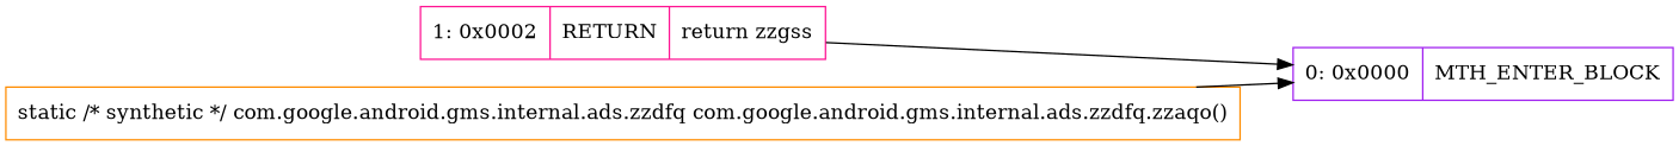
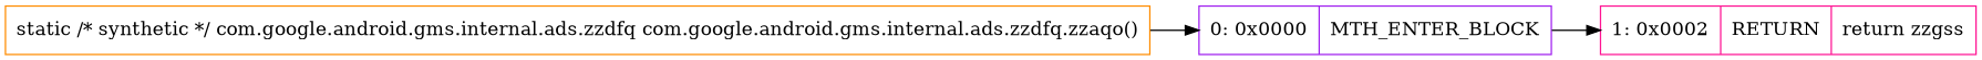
  digraph {
    rankdir=LR
    node [shape=record]
    n1 [label="{0\:\ 0x0000|MTH_ENTER_BLOCK\l}" color=purple]
    n2 [label="{1\:\ 0x0002|RETURN\l|return zzgss\l}" color=deeppink]
    n3 [label="{static \/* synthetic *\/ com.google.android.gms.internal.ads.zzdfq com.google.android.gms.internal.ads.zzdfq.zzaqo() }" color=darkorange]
-   n2 -> n1
+   n1 -> n2
    n3 -> n1
  }
